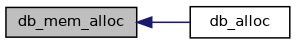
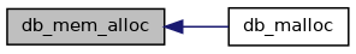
  digraph {
    rankdir=LR
    node [color=black fontname=Helvetica fontsize=10 shape=record style=filled]
    n1 [fillcolor=grey75 fontcolor=black height=0.2 label=db_mem_alloc width=0.4]
-   n2 [fillcolor=white height=0.2 label=db_alloc width=0.4]
+   n2 [fillcolor=white height=0.2 label=db_malloc width=0.4]
    n1 -> n2 [color=midnightblue dir=back fontname=Helvetica fontsize=10 labelfontname=Helvetica labelfontsize=10 style=solid]
  }
